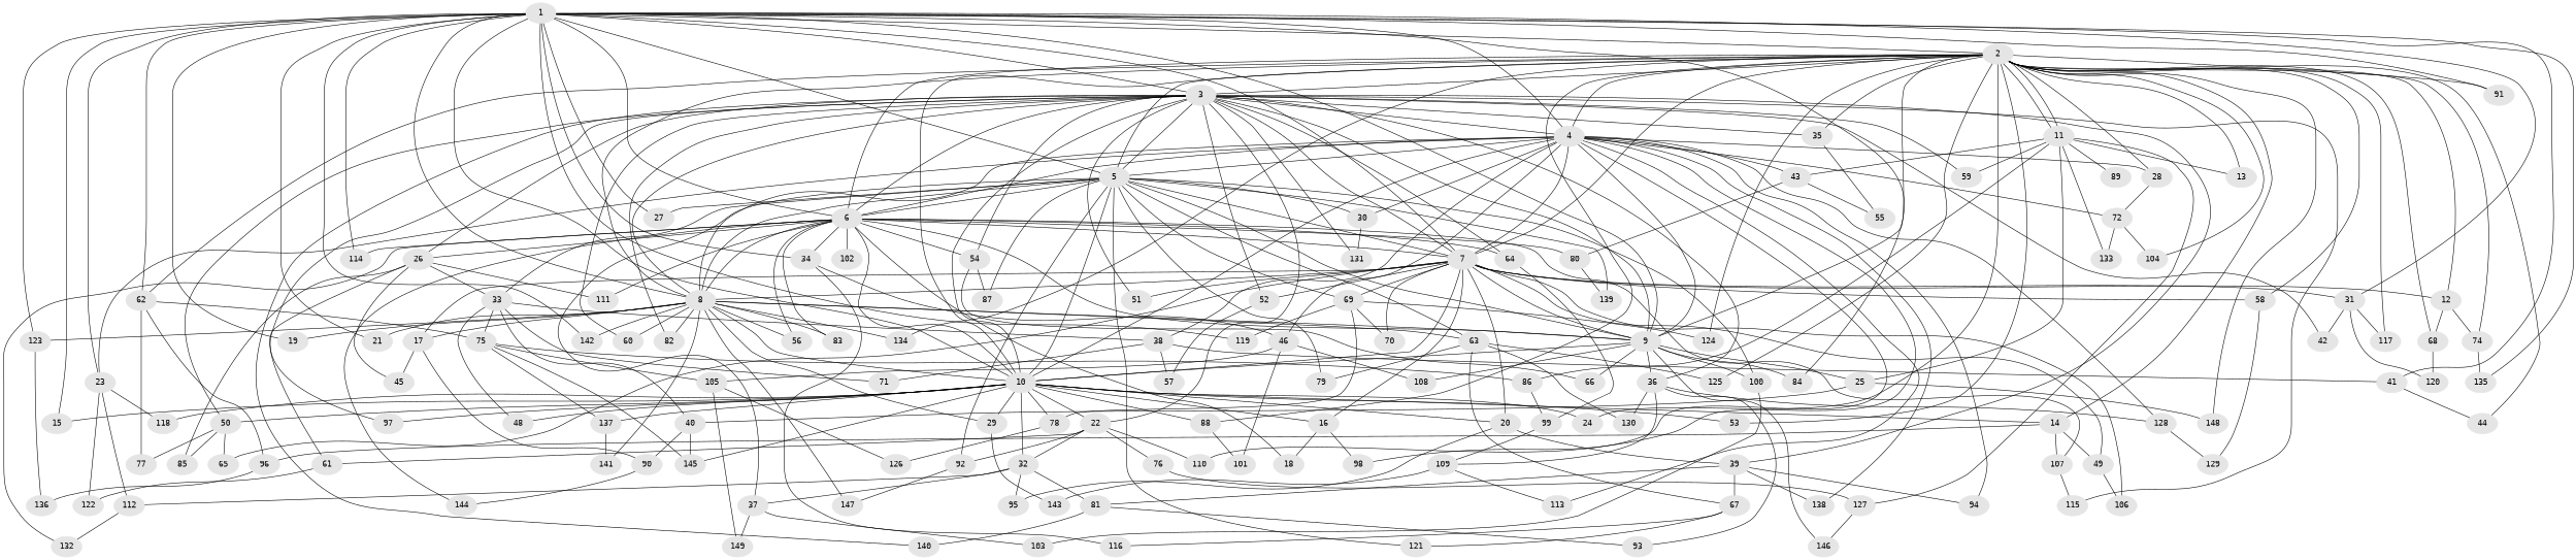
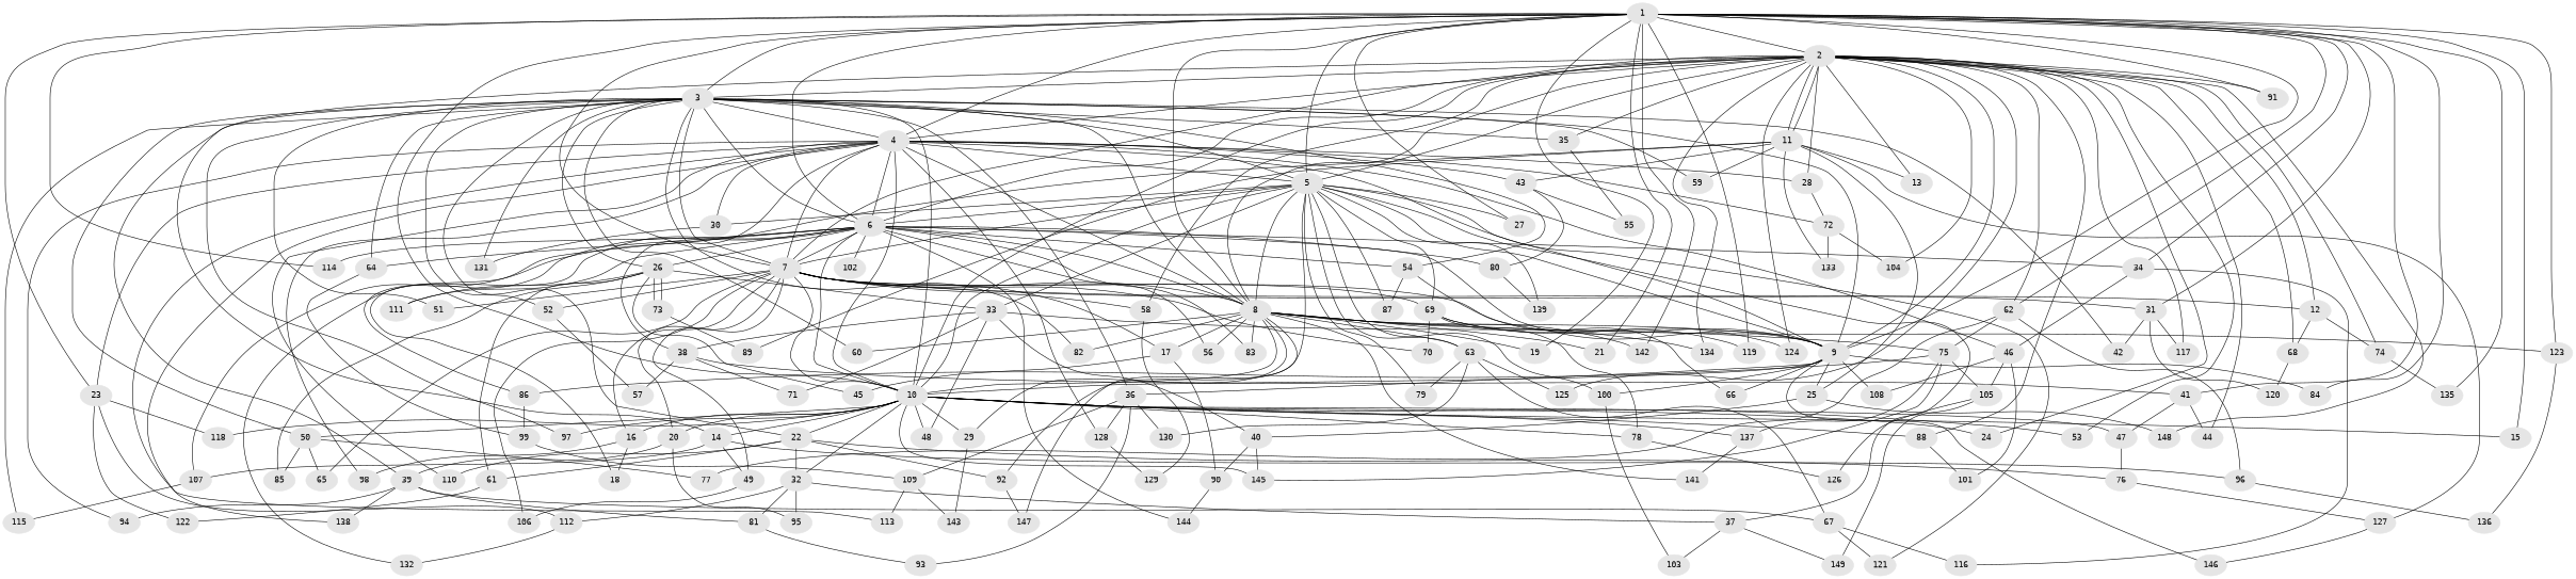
  graph {
    fontname="DejaVu Sans Mono"
    node [color=gray90 fontname="DejaVu Sans Mono" style=filled]
    edge [fontname="DejaVu Sans Mono"]
    1
    2
    3
    4
    5
    6
    7
    8
    9
    10
    15
    19
    21
    23
    27
    31
    34
    41
    62
    84
    91
    114
    119
    123
    135
    142
    11
    12
    13
    14
    24
    28
    35
    44
    53
    58
    68
    74
    88
    104
    117
    124
    125
    134
    148
    22
    26
    36
    39
    42
    50
    51
    52
    54
    59
    60
    64
    82
    97
    115
    131
-   140
    30
    38
    43
    46
    72
    94
    98
    110
    113
    128
    138
    33
    37
    63
    69
    79
    87
    92
    100
    121
    139
    18
    56
    80
    83
    102
    107
    111
    132
    144
    16
    17
    20
    49
    65
    70
    106
    29
    141
    147
    25
    66
    108
    146
    32
+   47
    48
    78
    118
    137
    145
    112
    122
    120
    116
    96
    75
    77
    136
    86
    89
    127
    133
    55
    129
    101
    61
    76
    45
+   73
    85
    93
    109
    130
    81
    67
    57
    99
    71
    105
    40
    103
    149
    90
    95
    143
    126
    1 -- 2
    1 -- 3
    1 -- 4
    1 -- 5
    1 -- 6
    1 -- 7
    1 -- 8
    1 -- 9
    1 -- 10
    1 -- 15
    1 -- 19
    1 -- 21
    1 -- 23
    1 -- 27
    1 -- 31
    1 -- 34
    1 -- 41
    1 -- 62
    1 -- 84
    1 -- 91
    1 -- 114
    1 -- 119
    1 -- 123
    1 -- 135
    1 -- 142
    2 -- 3
    2 -- 4
    2 -- 5
    2 -- 6
    2 -- 7
    2 -- 8
    2 -- 9
    2 -- 10
    2 -- 62
    2 -- 91
    2 -- 11
    2 -- 11
    2 -- 12
    2 -- 13
    2 -- 14
    2 -- 24
    2 -- 28
    2 -- 35
    2 -- 44
    2 -- 53
    2 -- 58
    2 -- 68
    2 -- 74
    2 -- 88
    2 -- 104
    2 -- 117
    2 -- 124
    2 -- 125
    2 -- 134
    2 -- 148
    3 -- 4
    3 -- 5
    3 -- 6
    3 -- 7
    3 -- 8
    3 -- 9
    3 -- 10
    3 -- 35
    3 -- 22
    3 -- 26
    3 -- 36
    3 -- 39
    3 -- 42
    3 -- 50
    3 -- 51
    3 -- 52
    3 -- 54
    3 -- 59
    3 -- 60
    3 -- 64
    3 -- 82
    3 -- 97
    3 -- 115
    3 -- 131
-   3 -- 140
    4 -- 5
    4 -- 6
    4 -- 7
    4 -- 8
    4 -- 9
    4 -- 10
    4 -- 23
    4 -- 28
    4 -- 30
    4 -- 38
    4 -- 43
    4 -- 46
    4 -- 72
    4 -- 94
    4 -- 98
    4 -- 110
    4 -- 113
    4 -- 128
    4 -- 138
    5 -- 6
    5 -- 7
    5 -- 8
    5 -- 9
    5 -- 10
    5 -- 27
    5 -- 30
    5 -- 33
    5 -- 37
    5 -- 63
    5 -- 69
    5 -- 79
    5 -- 87
    5 -- 92
    5 -- 100
    5 -- 121
    5 -- 139
    6 -- 7
    6 -- 8
    6 -- 9
    6 -- 10
    6 -- 34
    6 -- 114
    6 -- 26
    6 -- 54
    6 -- 64
    6 -- 18
    6 -- 56
    6 -- 80
    6 -- 83
    6 -- 102
    6 -- 107
    6 -- 111
    6 -- 132
    6 -- 144
    7 -- 8
    7 -- 9
    7 -- 10
    7 -- 31
    7 -- 12
    7 -- 58
    7 -- 51
    7 -- 52
    7 -- 69
    7 -- 16
    7 -- 17
    7 -- 20
    7 -- 49
    7 -- 65
    7 -- 70
    7 -- 106
    8 -- 9
    8 -- 10
    8 -- 19
    8 -- 21
    8 -- 123
    8 -- 142
    8 -- 134
    8 -- 60
    8 -- 82
    8 -- 63
    8 -- 56
    8 -- 83
    8 -- 17
    8 -- 29
    8 -- 141
    8 -- 147
    9 -- 10
    9 -- 84
    9 -- 36
    9 -- 100
    9 -- 25
    9 -- 66
    9 -- 108
    9 -- 146
    10 -- 15
    10 -- 14
    10 -- 24
    10 -- 53
    10 -- 88
    10 -- 22
    10 -- 50
    10 -- 97
    10 -- 16
    10 -- 20
    10 -- 29
    10 -- 32
+   10 -- 47
    10 -- 48
    10 -- 78
    10 -- 118
    10 -- 137
    10 -- 145
    23 -- 118
    23 -- 112
    23 -- 122
    31 -- 117
    31 -- 42
    31 -- 120
    34 -- 46
    34 -- 116
    41 -- 44
+   41 -- 47
    62 -- 96
    62 -- 75
    62 -- 77
    123 -- 136
    11 -- 13
    11 -- 59
    11 -- 43
    11 -- 25
    11 -- 86
    11 -- 89
    11 -- 127
    11 -- 133
    12 -- 68
    12 -- 74
    14 -- 107
    14 -- 49
    14 -- 96
    28 -- 72
    35 -- 55
    58 -- 129
    68 -- 120
    74 -- 135
    88 -- 101
    22 -- 110
    22 -- 92
    22 -- 32
    22 -- 61
    22 -- 76
    26 -- 33
    26 -- 111
    26 -- 61
    26 -- 45
+   26 -- 73
+   26 -- 73
    26 -- 85
    36 -- 128
    36 -- 93
    36 -- 109
    36 -- 130
    39 -- 94
    39 -- 138
    39 -- 81
    39 -- 67
    50 -- 65
    50 -- 77
    50 -- 85
    52 -- 57
    54 -- 87
    54 -- 66
    64 -- 99
    30 -- 131
    38 -- 41
    38 -- 57
    38 -- 71
    43 -- 80
    43 -- 55
    46 -- 108
    46 -- 101
    46 -- 105
    72 -- 104
    72 -- 133
    128 -- 129
    33 -- 38
    33 -- 48
    33 -- 75
    33 -- 71
    33 -- 40
    37 -- 103
    37 -- 149
    63 -- 125
    63 -- 79
    63 -- 130
    63 -- 67
    69 -- 119
    69 -- 124
    69 -- 70
    69 -- 78
    92 -- 147
    100 -- 103
    80 -- 139
    107 -- 115
    16 -- 98
    16 -- 18
    17 -- 45
    17 -- 90
    20 -- 39
    20 -- 95
    49 -- 106
    29 -- 143
    25 -- 148
    25 -- 40
    32 -- 37
    32 -- 112
    32 -- 81
    32 -- 95
+   47 -- 76
    78 -- 126
    137 -- 141
    112 -- 132
    96 -- 136
    75 -- 137
    75 -- 145
    75 -- 86
    75 -- 105
    86 -- 99
    127 -- 146
    61 -- 122
    76 -- 127
+   73 -- 89
    109 -- 113
    109 -- 143
-   81 -- 140
    81 -- 93
    67 -- 121
    67 -- 116
    99 -- 109
    105 -- 149
    105 -- 126
    40 -- 145
    40 -- 90
    90 -- 144
  }
